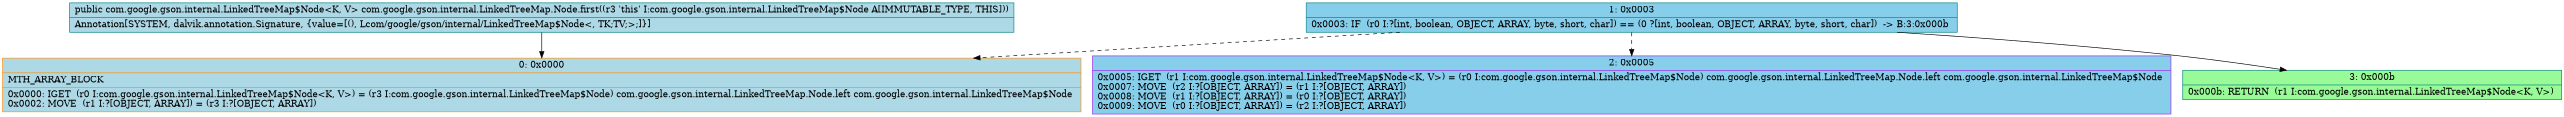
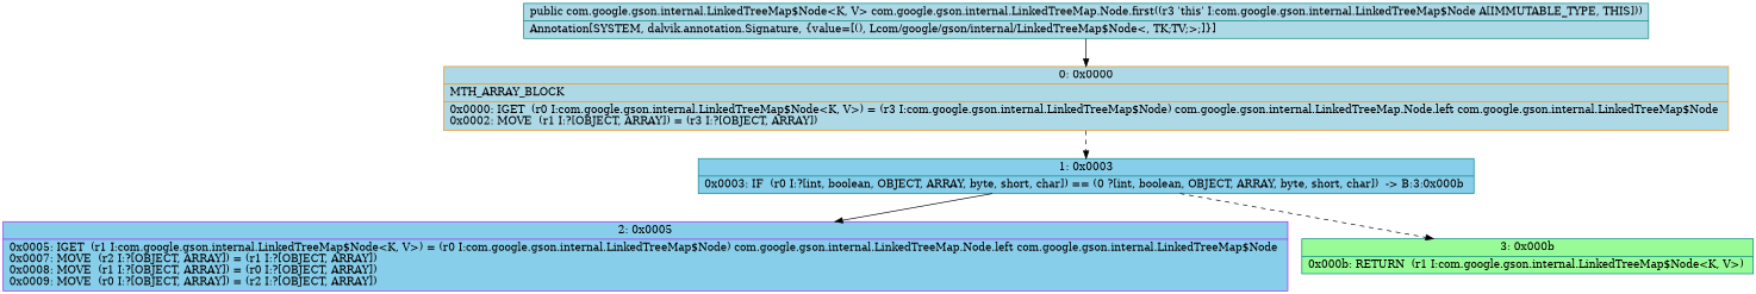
  digraph {
    node [color=teal fillcolor=lightblue shape=record style=filled]
    edge [style=dashed]
    n1 [color=darkorange label="{0\:\ 0x0000|MTH_ARRAY_BLOCK\l|0x0000: IGET  (r0 I:com.google.gson.internal.LinkedTreeMap$Node\<K, V\>) = (r3 I:com.google.gson.internal.LinkedTreeMap$Node) com.google.gson.internal.LinkedTreeMap.Node.left com.google.gson.internal.LinkedTreeMap$Node \l0x0002: MOVE  (r1 I:?[OBJECT, ARRAY]) = (r3 I:?[OBJECT, ARRAY]) \l}"]
    n2 [fillcolor=skyblue label="{1\:\ 0x0003|0x0003: IF  (r0 I:?[int, boolean, OBJECT, ARRAY, byte, short, char]) == (0 ?[int, boolean, OBJECT, ARRAY, byte, short, char])  \-\> B:3:0x000b \l}"]
    n3 [color=purple fillcolor=skyblue label="{2\:\ 0x0005|0x0005: IGET  (r1 I:com.google.gson.internal.LinkedTreeMap$Node\<K, V\>) = (r0 I:com.google.gson.internal.LinkedTreeMap$Node) com.google.gson.internal.LinkedTreeMap.Node.left com.google.gson.internal.LinkedTreeMap$Node \l0x0007: MOVE  (r2 I:?[OBJECT, ARRAY]) = (r1 I:?[OBJECT, ARRAY]) \l0x0008: MOVE  (r1 I:?[OBJECT, ARRAY]) = (r0 I:?[OBJECT, ARRAY]) \l0x0009: MOVE  (r0 I:?[OBJECT, ARRAY]) = (r2 I:?[OBJECT, ARRAY]) \l}"]
    n4 [fillcolor=palegreen label="{3\:\ 0x000b|0x000b: RETURN  (r1 I:com.google.gson.internal.LinkedTreeMap$Node\<K, V\>) \l}"]
    n5 [label="{public com.google.gson.internal.LinkedTreeMap$Node\<K, V\> com.google.gson.internal.LinkedTreeMap.Node.first((r3 'this' I:com.google.gson.internal.LinkedTreeMap$Node A[IMMUTABLE_TYPE, THIS]))  | Annotation[SYSTEM, dalvik.annotation.Signature, \{value=[(), Lcom\/google\/gson\/internal\/LinkedTreeMap$Node\<, TK;TV;\>;]\}]\l}"]
-   n2 -> n1
-   n2 -> n3
-   n2 -> n4 [style=solid]
+   n1 -> n2
+   n2 -> n3 [style=solid]
+   n2 -> n4
    n5 -> n1 [style=solid]
  }
